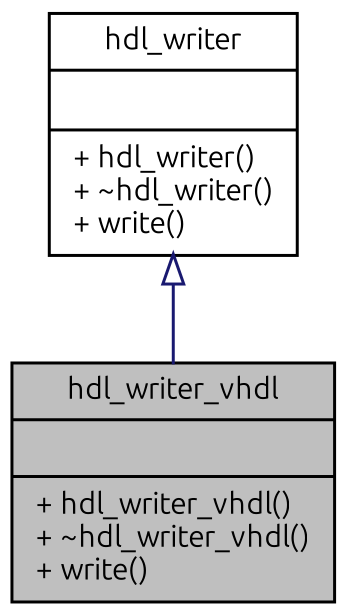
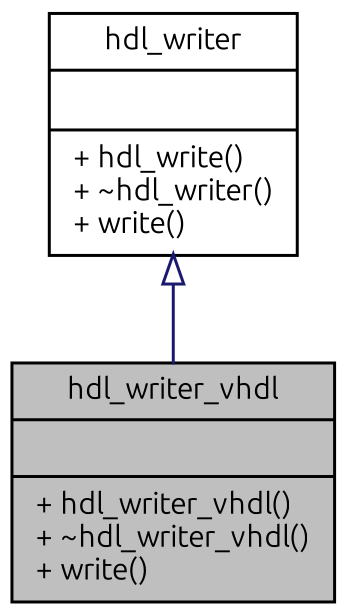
  digraph {
    fontname=Ubuntu
    node [color=black fontname=Ubuntu fontsize=10 shape=record style=filled]
    n1 [fillcolor=grey75 fontcolor=black height=0.2 label="{hdl_writer_vhdl\n||+ hdl_writer_vhdl()\l+ ~hdl_writer_vhdl()\l+ write()\l}" width=0.4]
-   n2 [fillcolor=white height=0.2 label="{hdl_writer\n||+ hdl_writer()\l+ ~hdl_writer()\l+ write()\l}" width=0.4]
+   n2 [fillcolor=white height=0.2 label="{hdl_writer\n||+ hdl_write()\l+ ~hdl_writer()\l+ write()\l}" width=0.4]
    n2 -> n1 [arrowtail=onormal color=midnightblue dir=back fontname=Ubuntu fontsize=10 labelfontname=Helvetica labelfontsize=10 style=solid]
  }
